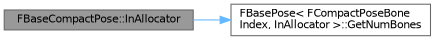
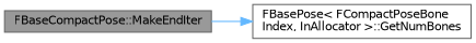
  digraph {
    rankdir=LR
    node [fontname=Helvetica fontsize=10 shape=box style=filled]
-   n1 [color=gray40 fillcolor=grey60 fontcolor=black height=0.2 label="FBaseCompactPose::InAllocator" width=0.4]
+   n1 [color=gray40 fillcolor=grey60 fontcolor=black height=0.2 label="FBaseCompactPose::MakeEndIter" width=0.4]
    n2 [color=grey40 fillcolor=white height=0.2 label="FBasePose\< FCompactPoseBone\lIndex, InAllocator \>::GetNumBones" width=0.4]
    n1 -> n2 [color=steelblue1 fontname=Helvetica fontsize=10 labelfontname=Helvetica labelfontsize=10 style=solid]
  }
